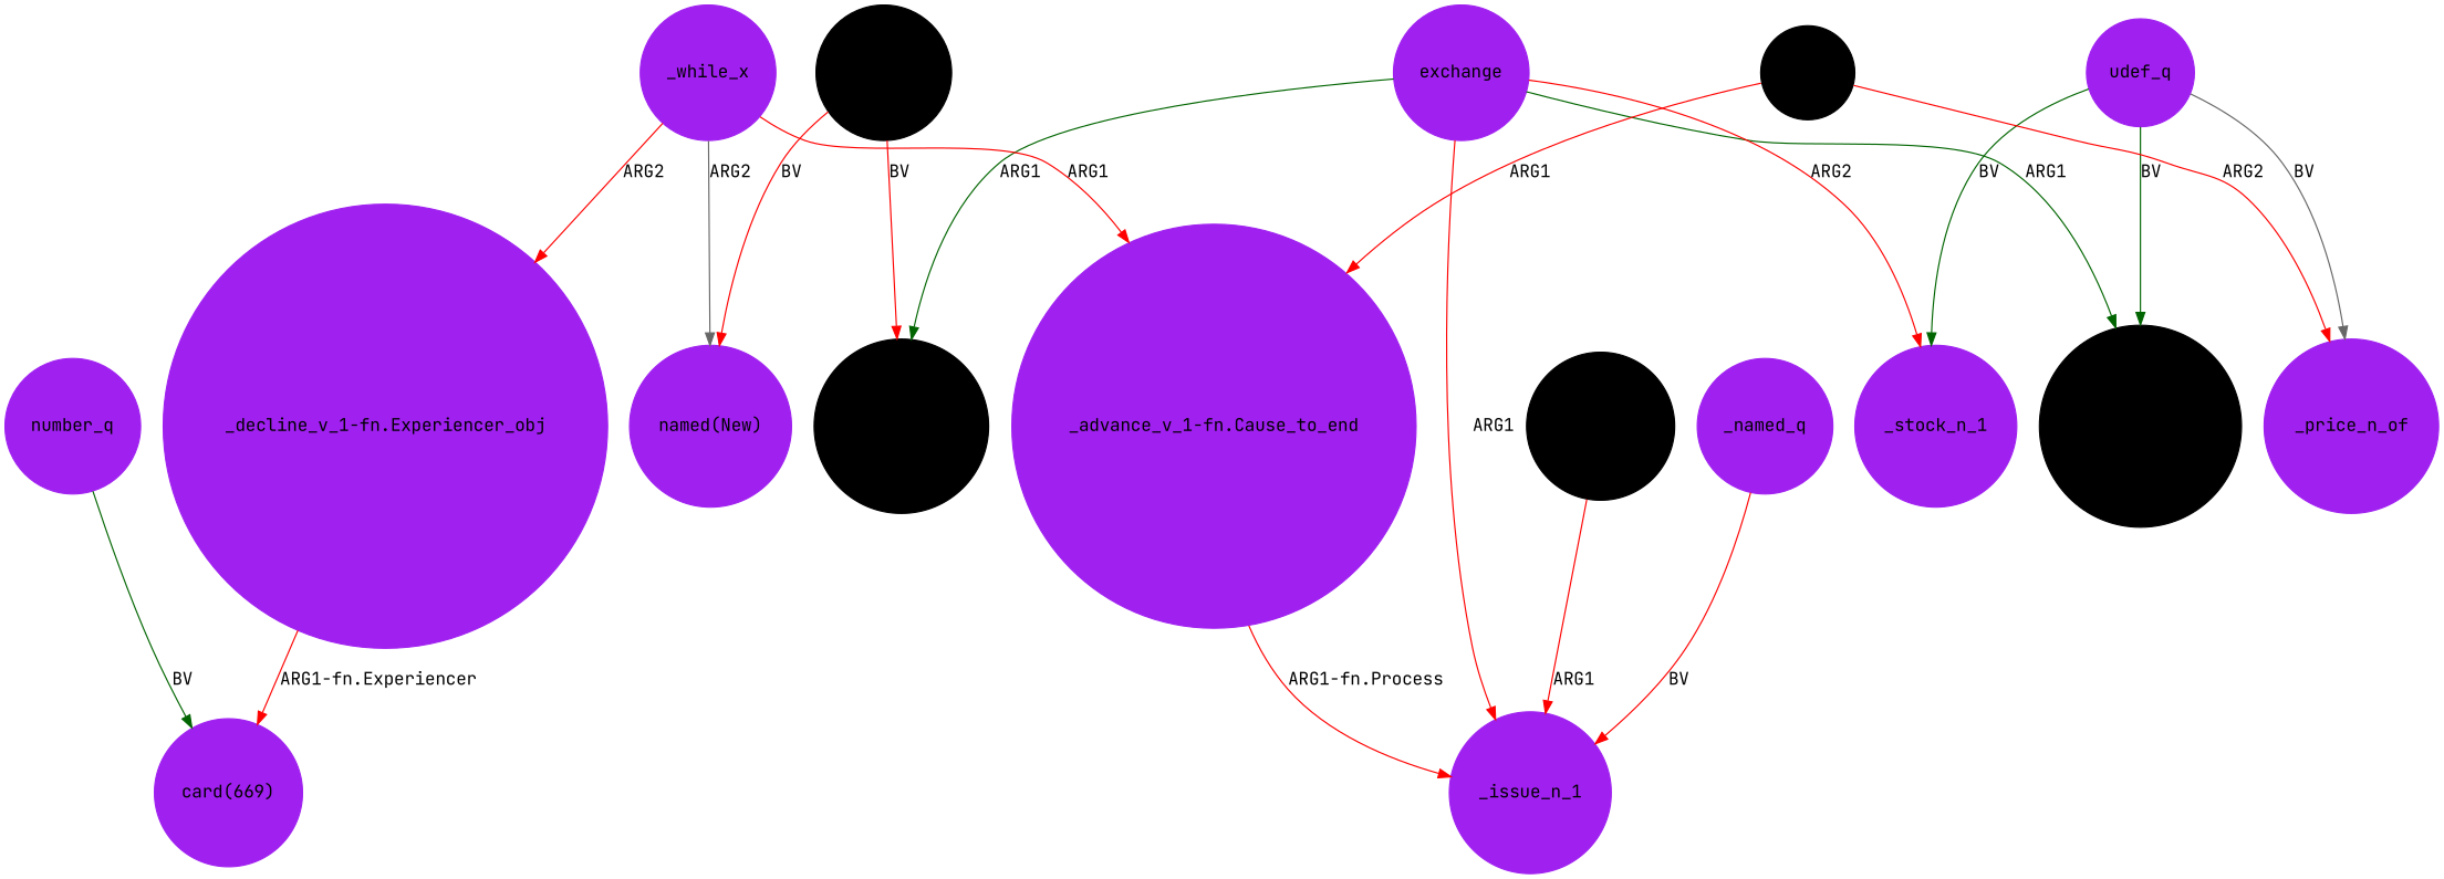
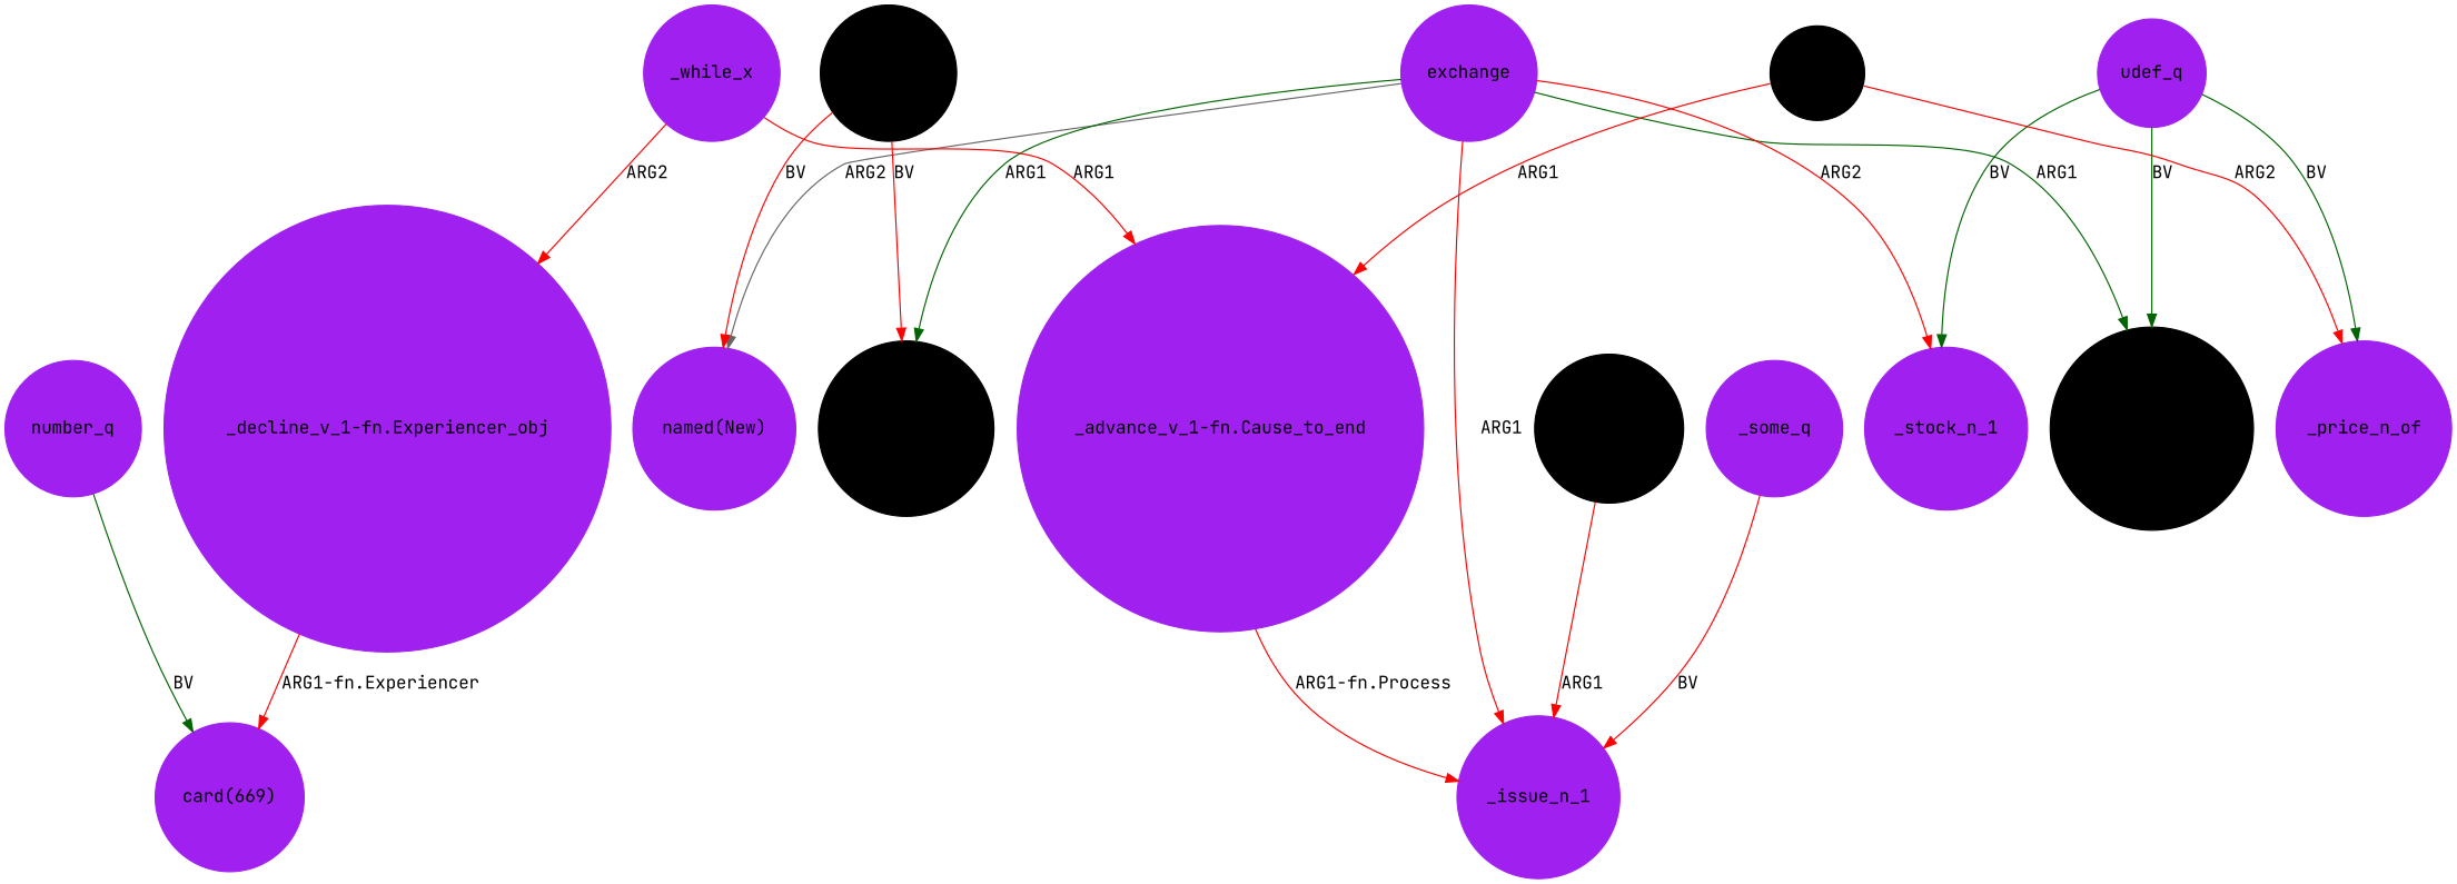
  digraph {
    fontname="JetBrains Mono"
    node [color=purple fontname="JetBrains Mono" shape=circle style=filled]
    edge [color=red fontname="JetBrains Mono"]
    n1 [label="card(669)"]
    number_q
    n3 [label=exchange]
    "named(New)"
    _exchange_n_1 [color=black]
    "named(York)" [color=black]
    _stock_n_1
    _issue_n_1
    udef_q
    _price_n_of
    "_decline_v_1-fn.Experiencer_obj"
    proper_q [color=black]
    _while_x
    "_advance_v_1-fn.Cause_to_end"
    "card(822)" [color=black]
    _in_p [color=black]
-   _some_q [label=_named_q]
+   _some_q
    number_q -> n1 [color=darkgreen label=BV]
-   _while_x -> "named(New)" [color=gray40 label=ARG2]
+   n3 -> "named(New)" [color=gray40 label=ARG2]
    n3 -> _exchange_n_1 [color=darkgreen label=ARG1]
    n3 -> "named(York)" [color=darkgreen label=ARG1]
    n3 -> _stock_n_1 [label=ARG2]
    n3 -> _issue_n_1 [label=ARG1]
    udef_q -> _exchange_n_1 [color=darkgreen label=BV]
    udef_q -> _stock_n_1 [color=darkgreen label=BV]
-   udef_q -> _price_n_of [color=gray40 label=BV]
+   udef_q -> _price_n_of [color=darkgreen label=BV]
    "_decline_v_1-fn.Experiencer_obj" -> n1 [label="ARG1-fn.Experiencer"]
    proper_q -> "named(New)" [label=BV]
    proper_q -> "named(York)" [label=BV]
    _while_x -> "_decline_v_1-fn.Experiencer_obj" [label=ARG2]
    _while_x -> "_advance_v_1-fn.Cause_to_end" [label=ARG1]
    "_advance_v_1-fn.Cause_to_end" -> _issue_n_1 [label="ARG1-fn.Process"]
    "card(822)" -> _issue_n_1 [label=ARG1]
    _in_p -> _price_n_of [label=ARG2]
    _in_p -> "_advance_v_1-fn.Cause_to_end" [label=ARG1]
    _some_q -> _issue_n_1 [label=BV]
  }
